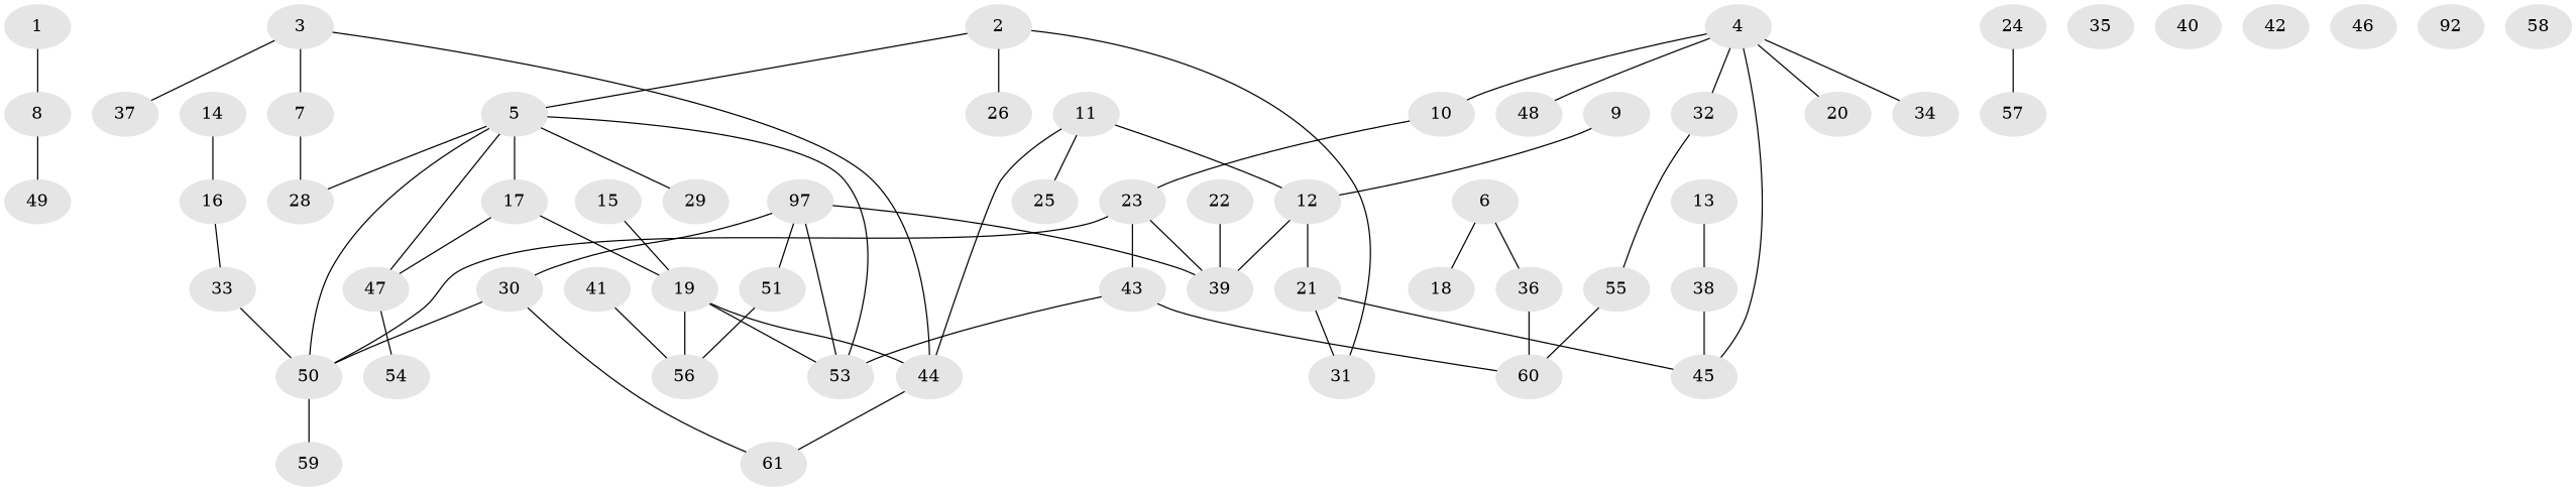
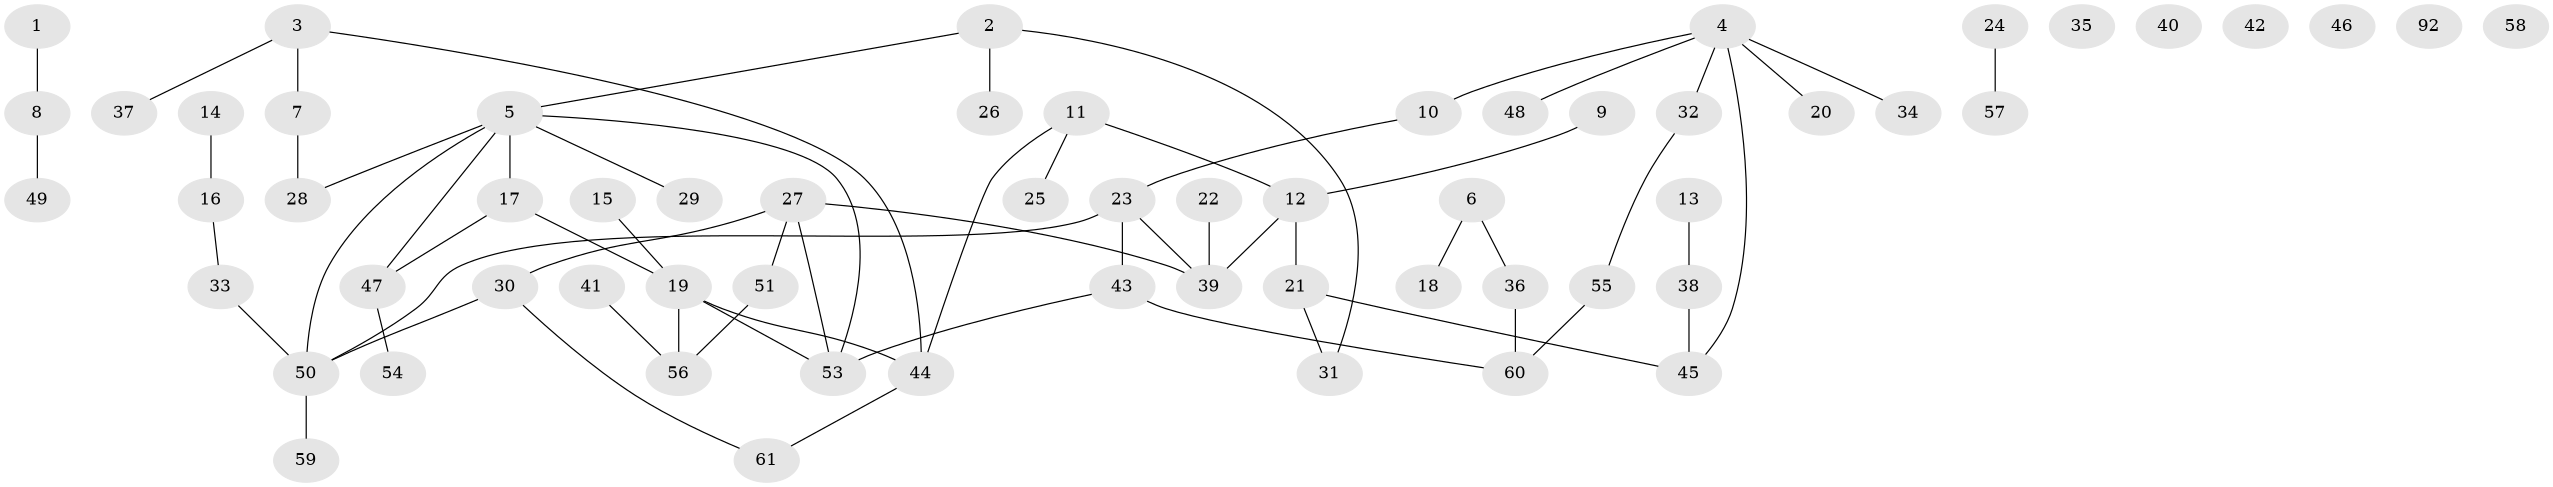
  graph {
    node [color=gray90 style=filled]
    1
    8
    49
    2
    5
    26
    31
    17
    28
    29
    47
    50
    53
    3
    7
    37
    44
    61
    4
    10
    20
    32
    34
    45
    48
    23
    55
    19
    54
    59
    6
    18
    36
    60
    9
    12
    21
    39
    43
    11
    25
    13
    38
    14
    16
    33
    15
    56
    22
    24
    57
-   27 [label=97]
+   27
    30
    51
    35
    40
    41
    42
    46
    n60 [label=92]
    58
    1 -- 8
    8 -- 49
    2 -- 5
    2 -- 26
    2 -- 31
    5 -- 17
    5 -- 28
    5 -- 29
    5 -- 47
    5 -- 50
    5 -- 53
    17 -- 47
    17 -- 19
    47 -- 54
    50 -- 59
    3 -- 7
    3 -- 37
    3 -- 44
    7 -- 28
    44 -- 61
    4 -- 10
    4 -- 20
    4 -- 32
    4 -- 34
    4 -- 45
    4 -- 48
    10 -- 23
    32 -- 55
    23 -- 50
    23 -- 39
    23 -- 43
    55 -- 60
    19 -- 53
    19 -- 44
    19 -- 56
    6 -- 18
    6 -- 36
    36 -- 60
    9 -- 12
    12 -- 21
    12 -- 39
    21 -- 31
    21 -- 45
    43 -- 53
    43 -- 60
    11 -- 44
    11 -- 12
    11 -- 25
    13 -- 38
    38 -- 45
    14 -- 16
    16 -- 33
    33 -- 50
    15 -- 19
    22 -- 39
    24 -- 57
    27 -- 53
    27 -- 39
    27 -- 30
    27 -- 51
    30 -- 50
    30 -- 61
    51 -- 56
    41 -- 56
  }
